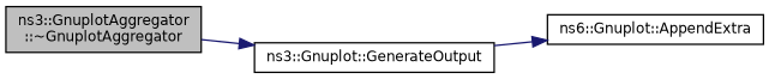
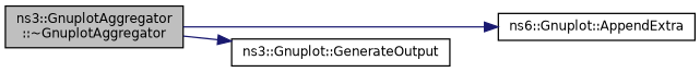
  digraph {
    rankdir=LR
    node [color=black fillcolor=white fontname=Helvetica fontsize=10 shape=record style=filled]
    edge [color=midnightblue fontname=Helvetica fontsize=10 labelfontname=Helvetica labelfontsize=10 style=solid]
    n1 [fillcolor=grey75 fontcolor=black height=0.2 label="ns3::GnuplotAggregator\l::~GnuplotAggregator" width=0.4]
    n2 [height=0.2 label="ns6::Gnuplot::AppendExtra" width=0.4]
    n3 [height=0.2 label="ns3::Gnuplot::GenerateOutput" width=0.4]
-   n3 -> n2
+   n1 -> n2
    n1 -> n3
  }
